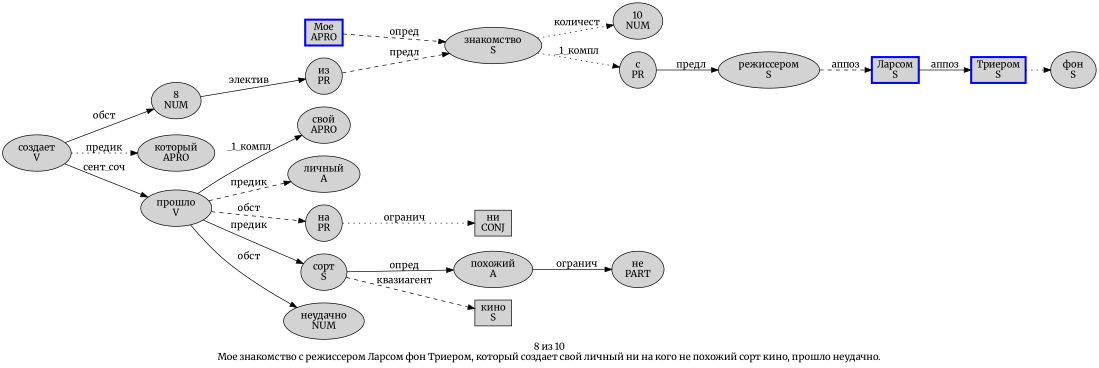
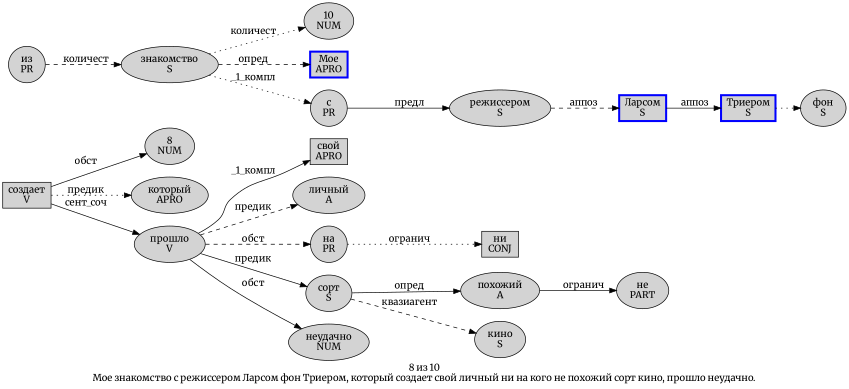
  digraph {
    fontname=Merriweather
    label="8 из 10\nМое знакомство с режиссером Ларсом фон Триером, который создает свой личный ни на кого не похожий сорт кино, прошло неудачно."
    rankdir=LR
    node [fillcolor=lightgray fontname=Merriweather penwidth=1 shape=ellipse style=filled]
    edge [fontname=Merriweather style=solid]
    n1 [label="8\nNUM"]
    n2 [label="из\nPR"]
    n3 [label="знакомство\nS"]
    n4 [label="10\nNUM"]
    n5 [color=blue label="Мое\nAPRO" penwidth=3 shape=box]
    n6 [label="с\nPR"]
    n7 [label="режиссером\nS"]
    n8 [color=blue label="Ларсом\nS" penwidth=3 shape=box]
    n9 [color=blue label="Триером\nS" penwidth=3 shape=box]
    n10 [label="фон\nS"]
    n11 [label="который\nAPRO"]
-   n12 [label="создает\nV"]
+   n12 [label="создает\nV" shape=box]
    n13 [label="прошло\nV"]
-   n14 [label="свой\nAPRO"]
+   n14 [label="свой\nAPRO" shape=box]
    n15 [label="личный\nA"]
    n16 [label="на\nPR"]
    n17 [label="сорт\nS"]
    n18 [label="неудачно\nNUM"]
    n19 [label="ни\nCONJ" shape=box]
    n20 [label="не\nPART"]
    n21 [label="похожий\nA"]
-   n22 [label="кино\nS" shape=box]
-   n1 -> n2 [label="электив"]
-   n2 -> n3 [label="предл" style=dashed]
+   n22 [label="кино\nS"]
+   n2 -> n3 [label="количест" style=dashed]
    n3 -> n4 [label="количест" style=dotted]
-   n5 -> n3 [label="опред" style=dashed]
+   n3 -> n5 [label="опред" style=dashed]
    n3 -> n6 [label="_1_компл" style=dotted]
    n6 -> n7 [label="предл"]
    n7 -> n8 [label="аппоз" style=dashed]
    n8 -> n9 [label="аппоз"]
    n9 -> n10 [style=dotted]
    n12 -> n1 [label="обст"]
    n12 -> n11 [label="предик" style=dotted]
    n12 -> n13 [label="сент_соч"]
    n13 -> n14 [label="_1_компл"]
    n13 -> n15 [label="предик" style=dashed]
    n13 -> n16 [label="обст" style=dashed]
    n13 -> n17 [label="предик"]
    n13 -> n18 [label="обст"]
    n16 -> n19 [label="огранич" style=dotted]
    n17 -> n21 [label="опред"]
    n17 -> n22 [label="квазиагент" style=dashed]
    n21 -> n20 [label="огранич"]
  }
